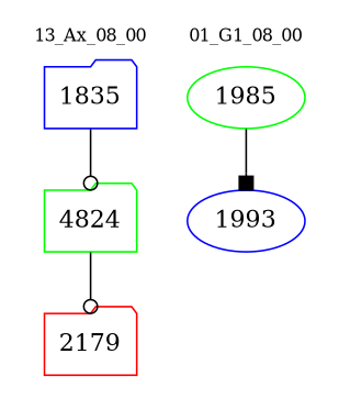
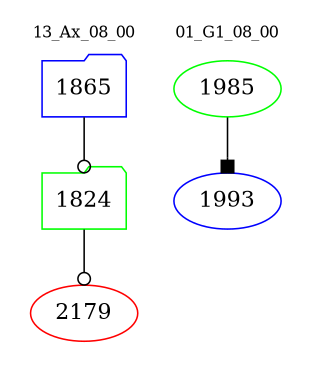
  digraph {
    node [color=green shape=folder]
    edge [arrowhead=odot color=black]
-   n1 [label=4824]
-   n2 [color=blue label=1835]
-   n3 [color=red label=2179]
+   n1 [label=1824]
+   n2 [color=blue label=1865]
+   n3 [color=red label=2179 shape=ellipse]
    n4 [label=1985 shape=ellipse]
    n5 [color=blue label=1993 shape=ellipse]
    subgraph cluster_1 {
      color=white
      fontsize=10
      label="13_Ax_08_00"
      n1
      n2
      n3
    }
    subgraph cluster_2 {
      color=white
      fontsize=10
      label="01_G1_08_00"
      n4
      n5
    }
    n1 -> n3
    n2 -> n1
    n4 -> n5 [arrowhead=box]
  }
